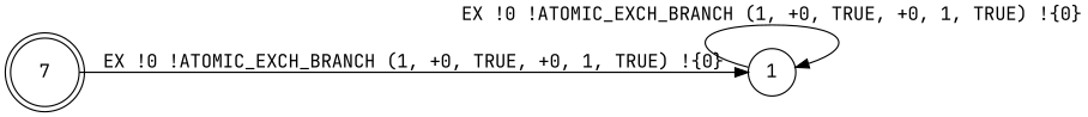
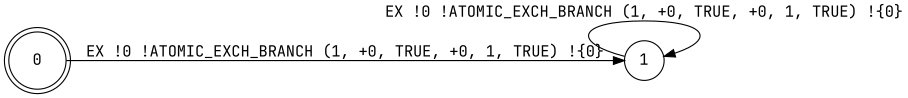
  digraph {
    rankdir=LR
    fontname="JetBrains Mono"
    node [shape=circle fontname="JetBrains Mono"]
    edge [fontname="JetBrains Mono"]
-   0 [peripheries=2 label=7]
+   0 [peripheries=2]
    1
    0 -> 1 [label="EX !0 !ATOMIC_EXCH_BRANCH (1, +0, TRUE, +0, 1, TRUE) !{0}"]
    1 -> 1 [label="EX !0 !ATOMIC_EXCH_BRANCH (1, +0, TRUE, +0, 1, TRUE) !{0}"]
  }
